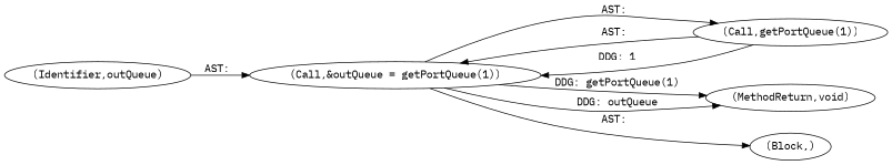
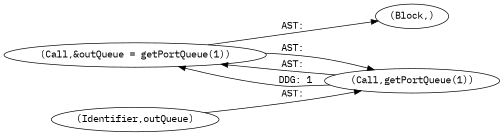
  digraph {
    fontname="IBM Plex Mono"
    rankdir=LR
    node [fontname="IBM Plex Mono"]
    edge [fontname="IBM Plex Mono"]
    n1 [label="(Call,&outQueue = getPortQueue(1))"]
    n2 [label="(Call,getPortQueue(1))"]
-   n3 [label="(MethodReturn,void)"]
    n4 [label="(Block,)"]
    n5 [label="(Identifier,outQueue)"]
    n1 -> n2 [label="AST: "]
-   n1 -> n3 [label="DDG: getPortQueue(1)"]
-   n1 -> n3 [label="DDG: outQueue"]
    n1 -> n4 [label="AST: "]
    n2 -> n1 [label="AST: "]
    n2 -> n1 [label="DDG: 1"]
-   n5 -> n1 [label="AST: "]
+   n5 -> n2 [label="AST: "]
  }
